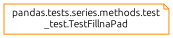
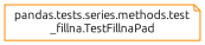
  digraph {
    rankdir=LR
    fontname=Ubuntu
-   n1 [color=darkorange fillcolor=white fontname=Ubuntu fontsize=10 height=0.2 label="pandas.tests.series.methods.test\l_test.TestFillnaPad" shape=note style=filled width=0.4]
+   n1 [color=darkorange fillcolor=white fontname=Ubuntu fontsize=10 height=0.2 label="pandas.tests.series.methods.test\l_fillna.TestFillnaPad" shape=note style=filled width=0.4]
  }
